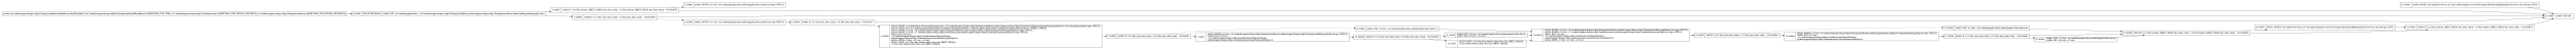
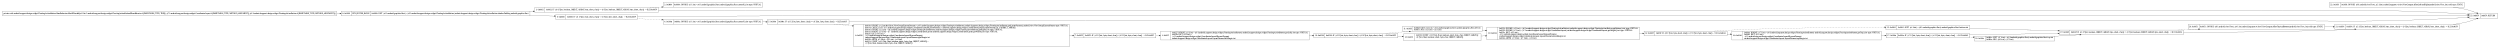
  digraph {
    fontname="PT Serif"
    rankdir=LR
    node [fontname="PT Serif" shape=record]
    edge [fontname="PT Serif"]
    n1 [label="{0\:\ 0x0000|MTH_ENTER_BLOCK\l|0x0000: IGET  (r0 I:android.graphics.Rect) = (r8 I:android.support.design.widget.FloatingActionButton) android.support.design.widget.FloatingActionButton.shadowPadding android.graphics.Rect \l}"]
    n2 [label="{1\:\ 0x0002|0x0002: IF  (r0 I:?[int, boolean, OBJECT, ARRAY, byte, short, char]) == (0 ?[int, boolean, OBJECT, ARRAY, byte, short, char])  \-\> B:23:0x0059 \l}"]
    n3 [label="{3\:\ 0x0008|0x0008: IF  (r1 I:?[int, byte, short, char]) \<= (0 ?[int, byte, short, char])  \-\> B:23:0x0059 \l}"]
    n4 [label="{2\:\ 0x0004|0x0004: INVOKE  (r1 I:int) = (r0 I:android.graphics.Rect) android.graphics.Rect.centerX():int type: VIRTUAL \l}"]
    n5 [label="{23\:\ 0x0059|0x0059: RETURN   \l}"]
    n6 [label="{4\:\ 0x000a|0x000a: INVOKE  (r1 I:int) = (r0 I:android.graphics.Rect) android.graphics.Rect.centerY():int type: VIRTUAL \l}"]
    n7 [label="{5\:\ 0x000e|0x000e: IF  (r1 I:?[int, byte, short, char]) \<= (0 ?[int, byte, short, char])  \-\> B:23:0x0059 \l}"]
    n8 [label="{6\:\ 0x0010|0x0010: INVOKE  (r1 I:android.view.ViewGroup$LayoutParams) = (r8 I:android.support.design.widget.FloatingActionButton) android.support.design.widget.FloatingActionButton.getLayoutParams():android.view.ViewGroup$LayoutParams type: VIRTUAL \l0x0014: CHECK_CAST  (r1 I:android.support.design.widget.CoordinatorLayout$LayoutParams) = (android.support.design.widget.CoordinatorLayout$LayoutParams) (r1 I:?[OBJECT, ARRAY]) \l0x0016: INVOKE  (r2 I:int) = (r8 I:android.support.design.widget.FloatingActionButton) android.support.design.widget.FloatingActionButton.getRight():int type: VIRTUAL \l0x001a: INVOKE  (r3 I:int) = (r7 I:android.support.design.widget.CoordinatorLayout) android.support.design.widget.CoordinatorLayout.getWidth():int type: VIRTUAL \l0x001e: IGET  (r4 I:int) = \l  (r1 I:android.support.design.widget.CoordinatorLayout$LayoutParams)\l android.support.design.widget.CoordinatorLayout.LayoutParams.rightMargin int \l0x0020: ARITH  (r3 I:int) = (r3 I:int) \- (r4 I:int) \l0x0021: CONST  (r4 I:?[int, float, boolean, short, byte, char, OBJECT, ARRAY]) = \l  (0 ?[int, float, boolean, short, byte, char, OBJECT, ARRAY])\l \l}"]
    n9 [label="{7\:\ 0x0022|0x0022: IF  (r2 I:?[int, byte, short, char]) \< (r3 I:?[int, byte, short, char])  \-\> B:9:0x0027 \l}"]
-   n10 [label="{8\:\ 0x0024|0x0024: IGET  (r2 I:int) = (r0 I:android.graphics.Rect) android.graphics.Rect.right int \l}"]
    n11 [label="{9\:\ 0x0027|0x0027: INVOKE  (r2 I:int) = (r8 I:android.support.design.widget.FloatingActionButton) android.support.design.widget.FloatingActionButton.getLeft():int type: VIRTUAL \l0x002b: IGET  (r3 I:int) = \l  (r1 I:android.support.design.widget.CoordinatorLayout$LayoutParams)\l android.support.design.widget.CoordinatorLayout.LayoutParams.leftMargin int \l}"]
    n12 [label="{13\:\ 0x0034|0x0034: INVOKE  (r3 I:int) = (r8 I:android.support.design.widget.FloatingActionButton) android.support.design.widget.FloatingActionButton.getBottom():int type: VIRTUAL \l0x0038: INVOKE  (r7 I:int) = (r7 I:android.support.design.widget.CoordinatorLayout) android.support.design.widget.CoordinatorLayout.getHeight():int type: VIRTUAL \l0x003c: IGET  (r5 I:int) = \l  (r1 I:android.support.design.widget.CoordinatorLayout$LayoutParams)\l android.support.design.widget.CoordinatorLayout.LayoutParams.bottomMargin int \l0x003e: ARITH  (r7 I:int) = (r7 I:int) \- (r5 I:int) \l}"]
    n13 [label="{10\:\ 0x002d|0x002d: IF  (r2 I:?[int, byte, short, char]) \> (r3 I:?[int, byte, short, char])  \-\> B:12:0x0033 \l}"]
    n14 [label="{14\:\ 0x003f|0x003f: IF  (r3 I:?[int, byte, short, char]) \< (r7 I:?[int, byte, short, char])  \-\> B:16:0x0044 \l}"]
    n15 [label="{11\:\ 0x002f|0x002f: IGET  (r2 I:int) = (r0 I:android.graphics.Rect) android.graphics.Rect.left int \l0x0031: NEG  (r2 I:int) = (r2 I:int) \l}"]
    n16 [label="{12\:\ 0x0033|0x0033: CONST  (r2 I:?[int, float, boolean, short, byte, char, OBJECT, ARRAY]) = \l  (0 ?[int, float, boolean, short, byte, char, OBJECT, ARRAY])\l \l}"]
    n17 [label="{15\:\ 0x0041|0x0041: IGET  (r4 I:int) = (r0 I:android.graphics.Rect) android.graphics.Rect.bottom int \l}"]
    n18 [label="{16\:\ 0x0044|0x0044: INVOKE  (r7 I:int) = (r8 I:android.support.design.widget.FloatingActionButton) android.support.design.widget.FloatingActionButton.getTop():int type: VIRTUAL \l0x0048: IGET  (r1 I:int) = \l  (r1 I:android.support.design.widget.CoordinatorLayout$LayoutParams)\l android.support.design.widget.CoordinatorLayout.LayoutParams.topMargin int \l}"]
    n19 [label="{19\:\ 0x004f|0x004f: IF  (r4 I:?[int, boolean, OBJECT, ARRAY, byte, short, char]) == (0 ?[int, boolean, OBJECT, ARRAY, byte, short, char])  \-\> B:21:0x0054 \l}"]
    n20 [label="{17\:\ 0x004a|0x004a: IF  (r7 I:?[int, byte, short, char]) \> (r1 I:?[int, byte, short, char])  \-\> B:19:0x004f \l}"]
    n21 [label="{20\:\ 0x0051|0x0051: INVOKE  (r8 I:android.view.View), (r4 I:int) android.support.v4.view.ViewCompat.offsetTopAndBottom(android.view.View, int):void type: STATIC \l}"]
    n22 [label="{21\:\ 0x0054|0x0054: IF  (r2 I:?[int, boolean, OBJECT, ARRAY, byte, short, char]) == (0 ?[int, boolean, OBJECT, ARRAY, byte, short, char])  \-\> B:23:0x0059 \l}"]
    n23 [label="{18\:\ 0x004c|0x004c: IGET  (r7 I:int) = (r0 I:android.graphics.Rect) android.graphics.Rect.top int \l0x004e: NEG  (r4 I:int) = (r7 I:int) \l}"]
    n24 [label="{22\:\ 0x0056|0x0056: INVOKE  (r8 I:android.view.View), (r2 I:int) android.support.v4.view.ViewCompat.offsetLeftAndRight(android.view.View, int):void type: STATIC \l}"]
    n25 [label="{private void android.support.design.widget.FloatingActionButton.BaseBehavior.offsetIfNeeded((r6 'this' I:android.support.design.widget.FloatingActionButton$BaseBehavior A[IMMUTABLE_TYPE, THIS]), (r7 I:android.support.design.widget.CoordinatorLayout A[IMMUTABLE_TYPE, METHOD_ARGUMENT]), (r8 I:android.support.design.widget.FloatingActionButton A[IMMUTABLE_TYPE, METHOD_ARGUMENT])) }"]
    n1 -> n2
    n1 -> n3
    n2 -> n4 [style=dashed]
    n2 -> n5
    n3 -> n5
    n3 -> n6 [style=dashed]
    n6 -> n7
    n7 -> n5
    n7 -> n8 [style=dashed]
    n8 -> n9
-   n9 -> n10 [style=dashed]
    n9 -> n11
-   n10 -> n12
    n11 -> n13
    n12 -> n14
    n13 -> n15 [style=dashed]
    n13 -> n16
    n14 -> n17 [style=dashed]
    n14 -> n18
    n15 -> n12
    n16 -> n12
    n17 -> n19
    n18 -> n20
    n19 -> n21 [style=dashed]
    n19 -> n22
    n20 -> n19
    n20 -> n23 [style=dashed]
    n21 -> n22
    n22 -> n5
    n23 -> n19
    n24 -> n5
    n25 -> n1
  }
